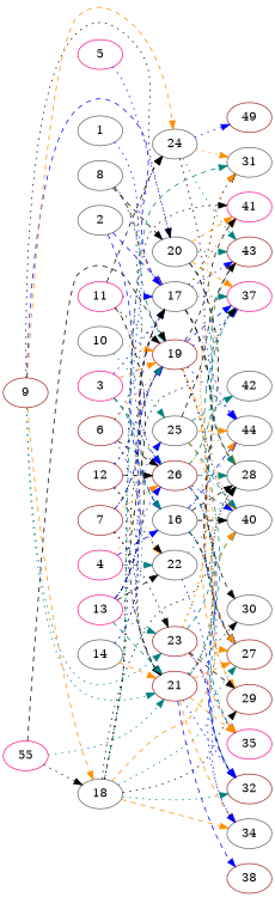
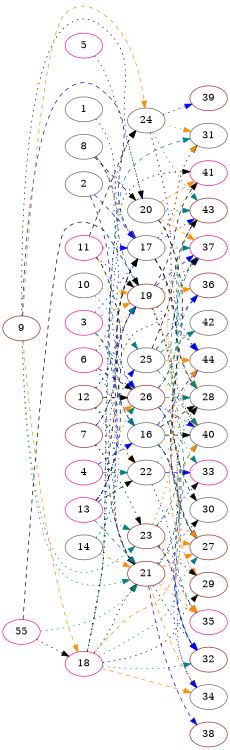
  digraph {
    rankdir=LR
    node [alpha=0.06 color=gray40]
    edge [color=black style=dotted]
    1 [alpha=0.08 expect_size=774032614676104216576]
    17 [alpha=0.13 expect_size=83040224694118656]
    27 [alpha=0.17 color=brown expect_size=5668948491131531]
    28 [alpha=0.05 expect_size=48403212672688520]
    37 [alpha=0.16 color=deeppink expect_size=68528038165348352000]
    31 [alpha=0.11 expect_size=9890325326434394]
    41 [alpha=0.12 color=deeppink expect_size=1370232055928509693952]
    43 [alpha=0.14 color=brown expect_size=32442191030013160]
    34 [alpha=0.04 expect_size=1092718205642844667904]
    2 [alpha=0.05 expect_size=16734970828705252]
    16 [alpha=0.18 expect_size=53833738292895816]
    32 [color=brown expect_size=10311371290412544]
    40 [expect_size=22831037893983604]
    44 [alpha=0.11 expect_size=209073387377694048]
    3 [alpha=0.03 color=deeppink expect_size=47384032214850552]
    19 [alpha=0.12 color=brown expect_size=204534373309239840]
    26 [alpha=0.13 color=brown expect_size=450304327966977856]
    29 [color=brown expect_size=799759070058456704]
+   33 [alpha=0.02 color=deeppink expect_size=35611155403253164]
+   36 [alpha=0.03 color=brown expect_size=792057720691360128]
    35 [alpha=0.13 color=deeppink expect_size=762171820813611696128]
    4 [alpha=0.16 color=deeppink expect_size=2374678932519583744]
    22 [alpha=0.17 expect_size=1683548194784495104]
    5 [alpha=0.11 color=deeppink expect_size=433623684921258752]
    20 [alpha=0.13 expect_size=10334841409138614]
    30 [alpha=0.00 expect_size=18559916062669468]
-   6 [alpha=0.16 color=brown expect_size=216848163728214982656]
+   6 [alpha=0.16 color=deeppink expect_size=216848163728214982656]
    21 [color=brown expect_size=5844447873431826]
    24 [alpha=0.07 expect_size=12480494136845139968]
    38 [alpha=0.12 color=brown expect_size=28950477751634100224]
-   39 [alpha=0.01 color=brown expect_size=48694412456633565184 label=49]
+   39 [alpha=0.01 color=brown expect_size=48694412456633565184]
    7 [alpha=0.08 color=brown expect_size=1940619332896241483776]
    23 [alpha=0.12 color=brown expect_size=323117322993856937984]
    8 [alpha=0.03 expect_size=9071111270429046]
    9 [color=brown expect_size=1523439527218797056]
-   18 [expect_size=46758618558412200]
+   18 [color=deeppink expect_size=46758618558412200]
    10 [alpha=0.07 expect_size=214480655260581888000]
    25 [alpha=0.08 expect_size=12932114138579888]
    42 [alpha=0.01 expect_size=130253058245282416]
    11 [color=deeppink expect_size=6892610577901109]
    12 [alpha=0.17 color=brown expect_size=99372415178179084288]
    13 [alpha=0.13 color=deeppink expect_size=3606572984848245]
    14 [alpha=0.19 expect_size=25584539730662468]
    n44 [alpha=0.12 color=deeppink expect_size=8954525708713984000 label=55]
    1 -> 17 [color=blue]
    17 -> 27 [style=dashed]
    17 -> 28 [style=dashed]
    17 -> 37 [color=teal]
    17 -> 31
    17 -> 41 [color=darkorange]
    17 -> 43 [color=blue]
    2 -> 17 [color=blue style=dashed]
    2 -> 16 [color=blue style=dashed]
    16 -> 27 [style=dashed]
    16 -> 28 [style=dashed]
    16 -> 37 [color=teal]
    16 -> 34 [color=blue]
    16 -> 32 [color=teal style=dashed]
    16 -> 40 [style=dashed]
    16 -> 44 [color=blue style=dashed]
    3 -> 17 [color=blue]
    3 -> 16 [color=teal style=dashed]
    3 -> 19 [color=darkorange style=dashed]
    3 -> 26 [color=teal style=dashed]
    19 -> 27 [color=blue]
    19 -> 28 [color=darkorange]
    19 -> 37 [color=blue]
    19 -> 37 [color=blue style=dashed]
    19 -> 41 [style=dashed]
    19 -> 40
    19 -> 44 [color=blue]
    19 -> 29 [color=darkorange style=dashed]
+   19 -> 33 [color=teal]
+   19 -> 36 [color=darkorange]
    26 -> 27 [color=teal]
    26 -> 28 [color=teal style=dashed]
    26 -> 31 [color=darkorange]
    26 -> 43 [color=teal style=dashed]
    26 -> 32 [color=blue style=dashed]
    26 -> 40 [color=blue]
    26 -> 29 [color=darkorange]
+   26 -> 36 [color=teal style=dashed]
    26 -> 35 [color=teal style=dashed]
    4 -> 16 [color=blue style=dashed]
    4 -> 19 [color=darkorange]
    4 -> 22 [color=teal style=dashed]
    22 -> 28 [color=teal]
+   22 -> 33 [color=blue style=dashed]
    22 -> 35 [color=blue]
    5 -> 20 [color=blue]
    20 -> 28 [color=teal style=dashed]
    20 -> 37 [color=darkorange style=dashed]
    20 -> 41 [color=darkorange style=dashed]
    20 -> 43 [color=teal]
    20 -> 30 [style=dashed]
    6 -> 19 [color=darkorange]
    6 -> 26 [style=dashed]
    6 -> 21 [color=blue]
    6 -> 24
    21 -> 27 [color=darkorange style=dashed]
    21 -> 28
    21 -> 37 [color=teal style=dashed]
    21 -> 34 [color=darkorange style=dashed]
    21 -> 32 [color=blue]
    21 -> 35 [color=darkorange style=dashed]
    21 -> 30
    21 -> 38 [color=blue style=dashed]
    24 -> 31 [color=darkorange]
    24 -> 43 [color=teal]
    24 -> 40 [color=darkorange]
    24 -> 44 [color=blue]
    24 -> 39 [color=blue]
    7 -> 17 [color=blue style=dashed]
    7 -> 19
    7 -> 26 [color=darkorange]
    7 -> 21
    7 -> 23
    23 -> 27 [color=darkorange]
    23 -> 43 [color=darkorange]
    23 -> 34 [color=blue]
    23 -> 32 [color=blue style=dashed]
    23 -> 40 [color=teal style=dashed]
    23 -> 44 [color=darkorange]
-   23 -> 29 [style=dashed]
+   23 -> 29
+   23 -> 33
    23 -> 35 [color=darkorange style=dashed]
    8 -> 17 [color=darkorange style=dashed]
    8 -> 19 [color=teal style=dashed]
    8 -> 26 [color=blue]
    8 -> 20 [style=dashed]
    9 -> 17 [color=blue style=dashed]
    9 -> 20
    9 -> 21 [color=teal]
    9 -> 24 [color=darkorange style=dashed]
    9 -> 23 [color=teal]
    9 -> 18 [color=darkorange style=dashed]
    18 -> 27 [color=teal]
-   18 -> 28
+   18 -> 21
    18 -> 37
    18 -> 31 [color=teal style=dashed]
    18 -> 41
    18 -> 34 [color=darkorange style=dashed]
    18 -> 32 [color=teal]
    18 -> 40 [color=darkorange style=dashed]
    18 -> 29
    10 -> 19 [color=darkorange]
    10 -> 25 [color=teal]
-   25 -> 27 [color=darkorange style=dashed]
+   25 -> 27 [color=darkorange]
    25 -> 43 [style=dashed]
    25 -> 40 [color=teal style=dashed]
    25 -> 44 [color=darkorange style=dashed]
+   25 -> 36 [color=blue style=dashed]
    25 -> 42 [color=teal style=dashed]
    11 -> 17 [color=blue]
    11 -> 19
    11 -> 22 [color=darkorange]
    11 -> 21 [style=dashed]
    11 -> 24 [style=dashed]
    12 -> 17
    12 -> 19 [color=blue]
    12 -> 26 [style=dashed]
    12 -> 22
    12 -> 21
    13 -> 17 [style=dashed]
    13 -> 19 [color=blue style=dashed]
    13 -> 22 [style=dashed]
    13 -> 21 [color=teal style=dashed]
    13 -> 23 [color=teal]
    13 -> 25 [color=blue]
    14 -> 19 [color=teal]
-   14 -> 26 [color=blue]
+   14 -> 26 [color=teal]
    14 -> 21 [color=darkorange style=dashed]
    n44 -> 19 [style=dashed]
    n44 -> 21 [color=teal]
    n44 -> 18
  }
